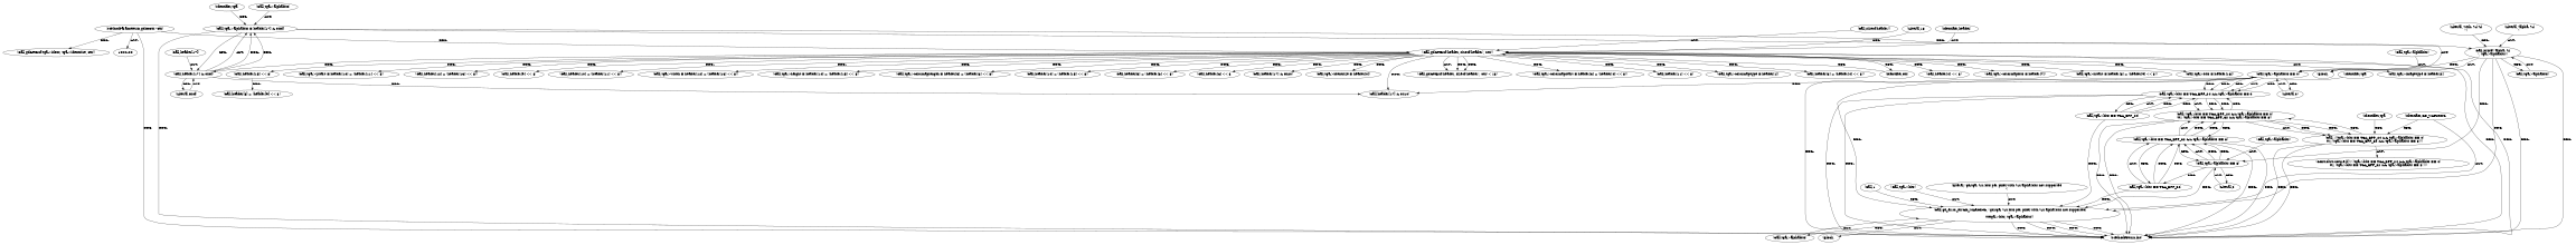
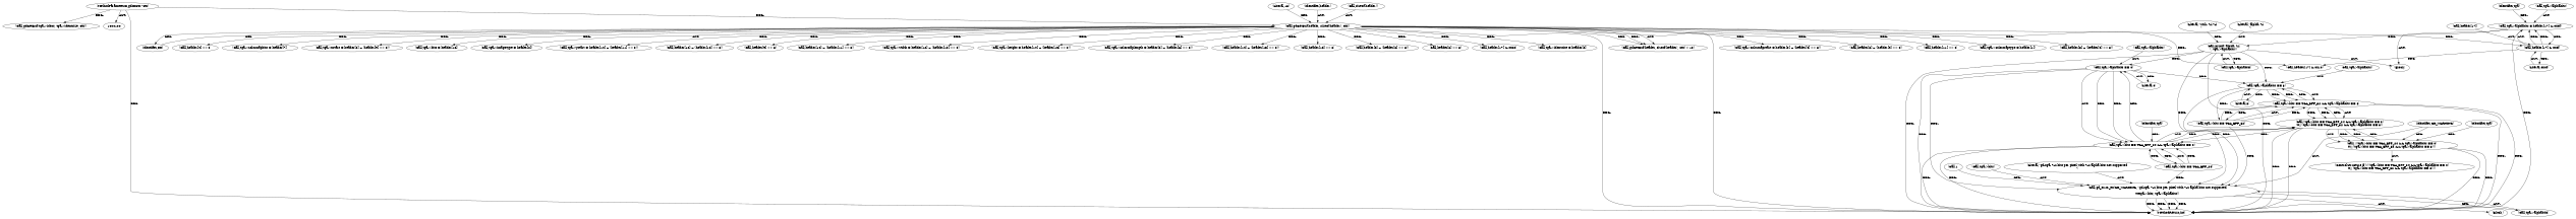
  digraph {
    n1 [label="(Call,printf(\"alpha: %i\n\", tga->alphabits))"]
    n2 [label="(Call,tga->alphabits == 0)"]
    n3 [label="(Call,tga->alphabits == 8)"]
    n4 [label="(Call,gd_error_ex(GD_WARNING, \"gd-tga: %u bits per pixel with %u alpha bits not supported\n\",\n\t\t\ttga->bits, tga->alphabits))"]
    n5 [label="(Call,tga->alphabits)"]
    n6 [label="(Block,)"]
    n7 [label="(MethodReturn,int)"]
    n8 [label="(Call,tga->bits == TGA_BPP_24 && tga->alphabits == 0)"]
    n9 [label="(Literal,0)"]
    n10 [label="(Call,tga->bits == TGA_BPP_32 && tga->alphabits == 8)"]
    n11 [label="(Literal,8)"]
    n12 [label="(Call,tga->bits == TGA_BPP_32)"]
    n13 [label="(Block,)"]
    n14 [label="(Call,tga->alphabits)"]
    n15 [label="(Call,tga->alphabits = header[17] & 0x0f)"]
    n16 [label="(Call,header[17] & 0x0f)"]
    n17 [label="(Call,header[17] & 0x10)"]
    n18 [label="(Literal,0x0f)"]
    n19 [label="(Call,gdGetBuf(header, sizeof(header), ctx))"]
    n20 [label="(Call,gdGetBuf(header, sizeof(header), ctx) < 18)"]
    n21 [label="(Call,tga->colormapstart = header[3] + (header[4] << 8))"]
    n22 [label="(Call,header[8] + (header[9] << 8))"]
    n23 [label="(Call,header[11] << 8)"]
    n24 [label="(Call,tga->colormaptype = header[1])"]
    n25 [label="(Call,header[3] + (header[4] << 8))"]
    n26 [label="(Identifier,ctx)"]
    n27 [label="(Call,header[4] << 8)"]
    n28 [label="(Call,tga->colormapbits = header[7])"]
    n29 [label="(Call,tga->xstart = header[8] + (header[9] << 8))"]
    n30 [label="(Call,tga->bits = header[16])"]
    n31 [label="(Call,tga->imagetype = header[2])"]
    n32 [label="(Call,tga->ystart = header[10] + (header[11] << 8))"]
    n33 [label="(Call,header[12] + (header[13] << 8))"]
    n34 [label="(Call,header[9] << 8)"]
    n35 [label="(Call,header[10] + (header[11] << 8))"]
    n36 [label="(Call,tga->width = header[12] + (header[13] << 8))"]
    n37 [label="(Call,tga->height = header[14] + (header[15] << 8))"]
    n38 [label="(Call,tga->colormaplength = header[5] + (header[6] << 8))"]
    n39 [label="(Call,header[14] + (header[15] << 8))"]
    n40 [label="(Call,header[15] << 8)"]
    n41 [label="(Call,header[5] + (header[6] << 8))"]
    n42 [label="(Call,header[6] << 8)"]
    n43 [label="(Call,header[17] & 0x20)"]
    n44 [label="(Call,tga->identsize = header[0])"]
    n45 [label="(Call,gdGetBuf(tga->ident, tga->identsize, ctx))"]
    n46 [label="(MethodParameterIn,gdIOCtx *ctx)"]
    1000100
    n48 [label="(Call,(tga->bits == TGA_BPP_24 && tga->alphabits == 0)\n\t\t|| (tga->bits == TGA_BPP_32 && tga->alphabits == 8))"]
    n49 [label="(Call,tga->bits == TGA_BPP_24)"]
    n50 [label="(Call,!((tga->bits == TGA_BPP_24 && tga->alphabits == 0)\n\t\t|| (tga->bits == TGA_BPP_32 && tga->alphabits == 8)))"]
    n51 [label="(ControlStructure,if (!((tga->bits == TGA_BPP_24 && tga->alphabits == 0)\n\t\t|| (tga->bits == TGA_BPP_32 && tga->alphabits == 8))))"]
    n52 [label="(Call,tga->alphabits)"]
    n53 [label="(Identifier,tga)"]
    n54 [label="(Literal,18)"]
    n55 [label="(Call,1)"]
    n56 [label="(Call,header[17])"]
    n57 [label="(Literal,\"wxh: %i %i\n\")"]
    n58 [label="(Call,tga->alphabits)"]
    n59 [label="(Identifier,header)"]
    n60 [label="(Literal,\"alpha: %i\n\")"]
    n61 [label="(Call,sizeof(header))"]
    n62 [label="(Identifier,tga)"]
    n63 [label="(Identifier,GD_WARNING)"]
    n64 [label="(Call,tga->alphabits)"]
    n65 [label="(Identifier,tga)"]
    n66 [label="(Call,tga->bits)"]
    n67 [label="(Literal,\"gd-tga: %u bits per pixel with %u alpha bits not supported\n\")"]
    n1 -> n2 [label="DDG: "]
    n1 -> n3 [label="DDG: "]
    n1 -> n4 [label="DDG: "]
    n1 -> n5 [label="CFG: "]
    n1 -> n6 [label="AST: "]
    n1 -> n7 [label="DDG: "]
    n1 -> n7 [label="DDG: "]
-   n2 -> n17 [label="DDG: "]
+   n2 -> n3 [label="DDG: "]
    n2 -> n4 [label="DDG: "]
    n2 -> n7 [label="DDG: "]
    n2 -> n8 [label="AST: "]
    n2 -> n8 [label="DDG: "]
    n2 -> n8 [label="DDG: "]
    n2 -> n9 [label="CFG: "]
    n3 -> n4 [label="DDG: "]
    n3 -> n10 [label="AST: "]
    n3 -> n10 [label="DDG: "]
    n3 -> n10 [label="DDG: "]
    n3 -> n11 [label="CFG: "]
    n3 -> n12 [label="DDG: "]
    n4 -> n7 [label="DDG: "]
    n4 -> n7 [label="DDG: "]
    n4 -> n7 [label="DDG: "]
    n4 -> n7 [label="DDG: "]
    n4 -> n13 [label="AST: "]
    n4 -> n14 [label="CFG: "]
    n5 -> n1 [label="AST: "]
    n8 -> n2 [label="CFG: "]
    n8 -> n7 [label="DDG: "]
    n8 -> n7 [label="DDG: "]
    n8 -> n48 [label="AST: "]
    n8 -> n48 [label="DDG: "]
    n8 -> n48 [label="DDG: "]
    n8 -> n49 [label="CFG: "]
    n9 -> n2 [label="AST: "]
    n10 -> n3 [label="CFG: "]
    n10 -> n7 [label="DDG: "]
    n10 -> n7 [label="DDG: "]
    n10 -> n12 [label="CFG: "]
    n10 -> n48 [label="AST: "]
    n10 -> n48 [label="DDG: "]
    n10 -> n48 [label="DDG: "]
    n11 -> n3 [label="AST: "]
    n12 -> n4 [label="DDG: "]
    n12 -> n10 [label="AST: "]
    n12 -> n10 [label="DDG: "]
    n12 -> n10 [label="DDG: "]
    n14 -> n4 [label="AST: "]
    n15 -> n1 [label="DDG: "]
    n15 -> n6 [label="AST: "]
    n15 -> n7 [label="DDG: "]
    n15 -> n16 [label="CFG: "]
    n16 -> n15 [label="AST: "]
    n16 -> n15 [label="DDG: "]
    n16 -> n15 [label="DDG: "]
    n16 -> n17 [label="DDG: "]
    n16 -> n18 [label="CFG: "]
    n18 -> n16 [label="AST: "]
    n19 -> n7 [label="DDG: "]
    n19 -> n7 [label="DDG: "]
    n19 -> n16 [label="DDG: "]
    n19 -> n17 [label="DDG: "]
    n19 -> n20 [label="AST: "]
    n19 -> n20 [label="DDG: "]
    n19 -> n20 [label="DDG: "]
    n19 -> n21 [label="DDG: "]
-   n40 -> n22 [label="DDG: "]
+   n19 -> n22 [label="DDG: "]
    n19 -> n23 [label="DDG: "]
    n19 -> n24 [label="DDG: "]
    n19 -> n25 [label="DDG: "]
    n19 -> n26 [label="CFG: "]
    n19 -> n27 [label="DDG: "]
    n19 -> n28 [label="DDG: "]
    n19 -> n29 [label="DDG: "]
    n19 -> n30 [label="DDG: "]
    n19 -> n31 [label="AST: "]
    n19 -> n32 [label="DDG: "]
    n19 -> n33 [label="DDG: "]
    n19 -> n34 [label="DDG: "]
    n19 -> n35 [label="DDG: "]
    n19 -> n36 [label="DDG: "]
    n19 -> n37 [label="DDG: "]
    n19 -> n38 [label="DDG: "]
    n19 -> n39 [label="DDG: "]
    n19 -> n40 [label="DDG: "]
    n19 -> n41 [label="DDG: "]
    n19 -> n42 [label="DDG: "]
    n19 -> n43 [label="DDG: "]
    n19 -> n44 [label="DDG: "]
    n26 -> n19 [label="CFG: "]
    n46 -> n7 [label="DDG: "]
    n46 -> n19 [label="DDG: "]
    n46 -> n45 [label="DDG: "]
    n46 -> 1000100 [label="AST: "]
    n48 -> n7 [label="DDG: "]
    n48 -> n7 [label="DDG: "]
    n48 -> n8 [label="CFG: "]
    n48 -> n10 [label="CFG: "]
    n48 -> n50 [label="AST: "]
    n48 -> n50 [label="DDG: "]
    n48 -> n50 [label="DDG: "]
    n49 -> n4 [label="DDG: "]
    n49 -> n8 [label="AST: "]
    n49 -> n8 [label="DDG: "]
    n49 -> n8 [label="DDG: "]
    n50 -> n7 [label="DDG: "]
    n50 -> n7 [label="DDG: "]
    n50 -> n48 [label="CFG: "]
    n50 -> n51 [label="AST: "]
    n52 -> n2 [label="AST: "]
    n53 -> n15 [label="CFG: "]
    n54 -> n19 [label="CFG: "]
    n55 -> n4 [label="CFG: "]
    n56 -> n16 [label="AST: "]
    n57 -> n1 [label="CFG: "]
    n58 -> n15 [label="AST: "]
    n59 -> n19 [label="AST: "]
    n60 -> n1 [label="AST: "]
    n61 -> n19 [label="AST: "]
    n62 -> n50 [label="CFG: "]
    n63 -> n4 [label="AST: "]
    n63 -> n50 [label="CFG: "]
    n64 -> n3 [label="AST: "]
    n65 -> n8 [label="CFG: "]
    n66 -> n4 [label="AST: "]
    n67 -> n4 [label="AST: "]
  }
